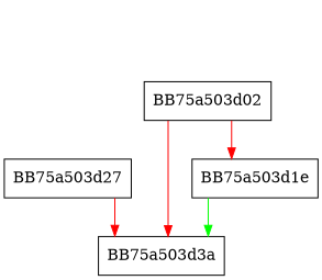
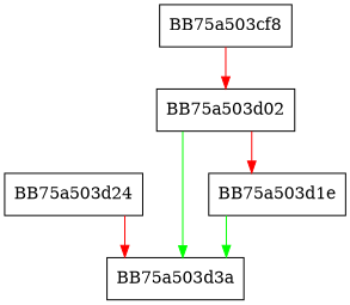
  digraph {
    splines=ortho
    node [shape=box]
    edge [color=red]
    n1 [label=BB75a503d02]
+   BB75a503cf8
    BB75a503d3a
    BB75a503d1e
-   BB75a503d24 [label=BB75a503d27]
-   n1 -> BB75a503d3a
+   BB75a503d24
+   n1 -> BB75a503d3a [color=green]
    n1 -> BB75a503d1e
+   BB75a503cf8 -> n1
    BB75a503d1e -> BB75a503d3a [color=green]
    BB75a503d24 -> BB75a503d3a
  }
